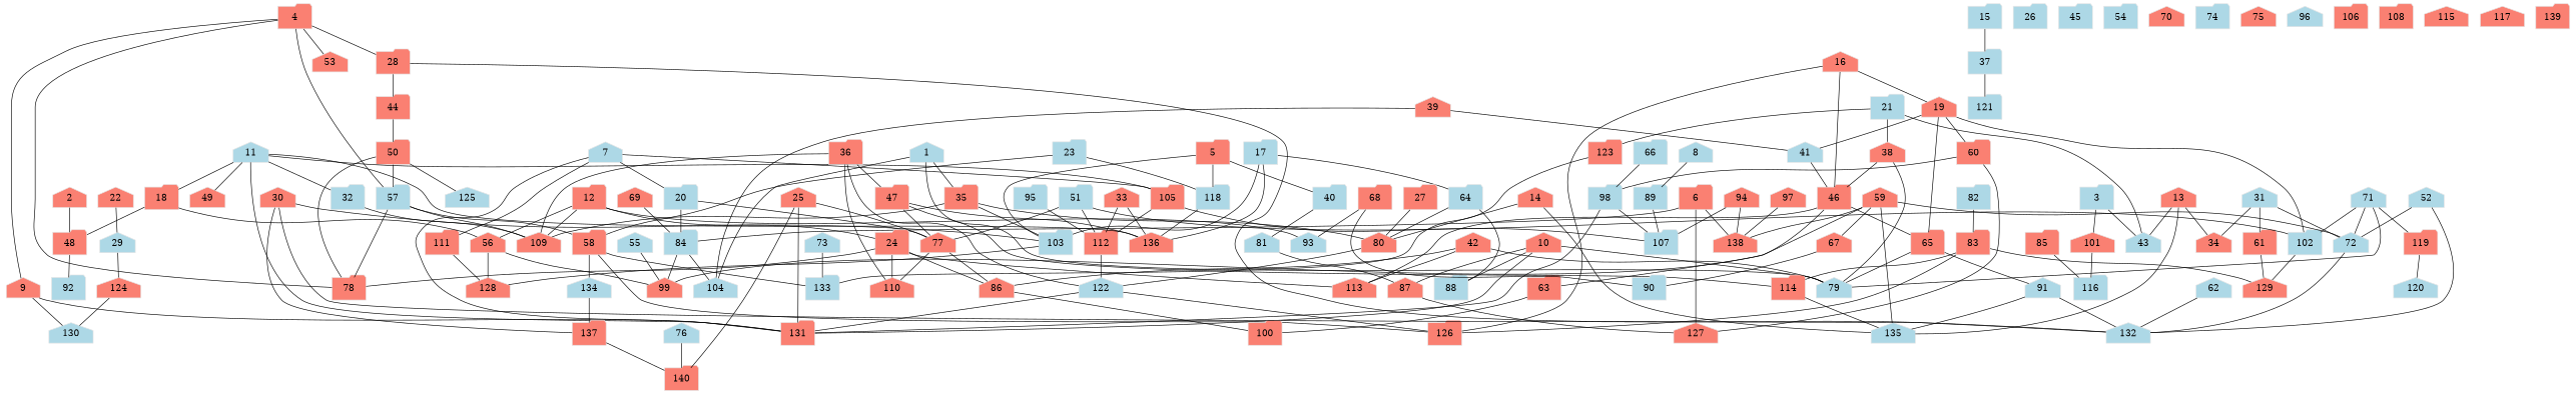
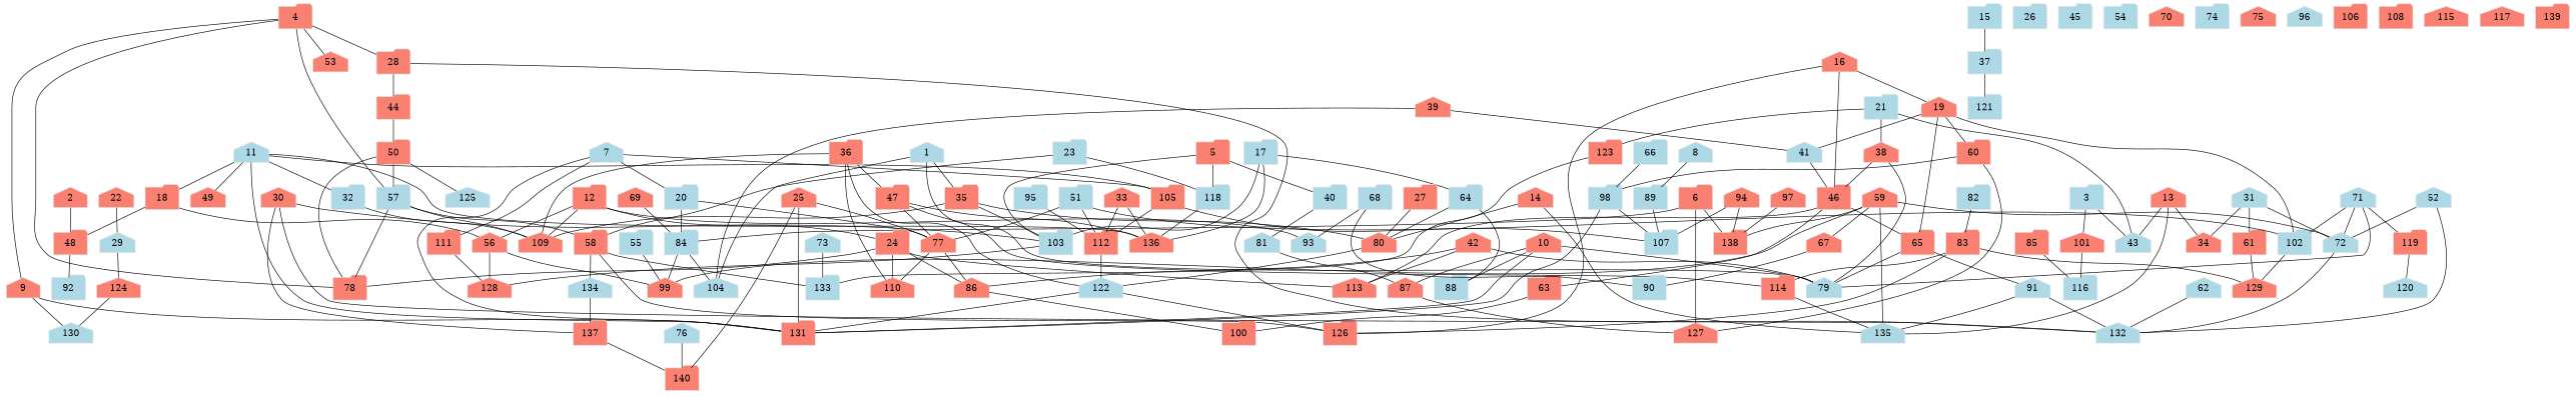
  graph {
    node [color=gray90 fillcolor=salmon shape=folder style=filled]
    1 [fillcolor=lightblue shape=house]
    35
    79 [fillcolor=lightblue shape=house]
    104 [fillcolor=lightblue shape=house]
    103 [fillcolor=lightblue]
    109 [shape=house]
    80 [shape=house]
    2 [shape=house]
    48
    92 [fillcolor=lightblue]
    3 [fillcolor=lightblue]
    43 [fillcolor=lightblue shape=house]
    101 [shape=house]
    116 [fillcolor=lightblue]
    9 [shape=house]
    4
    28
    53 [shape=house]
    57 [fillcolor=lightblue]
    78
    131
    130 [fillcolor=lightblue shape=house]
    44
    132 [fillcolor=lightblue shape=house]
    58
    40 [fillcolor=lightblue]
    5
    118 [fillcolor=lightblue]
    81 [fillcolor=lightblue shape=house]
    128 [shape=house]
    136 [shape=house]
    84 [fillcolor=lightblue]
    6
    127 [shape=house]
-   138 [shape=house]
+   138
    99 [shape=house]
    7 [fillcolor=lightblue shape=house]
    20 [fillcolor=lightblue]
    105
    111
    77 [shape=house]
    112
    107 [fillcolor=lightblue]
    8 [fillcolor=lightblue shape=house]
    89 [fillcolor=lightblue]
    10 [shape=house]
    87 [shape=house]
    88 [fillcolor=lightblue]
    11 [fillcolor=lightblue shape=house]
    18
    32 [fillcolor=lightblue]
    49 [shape=house]
    56 [shape=house]
    12
    24
    93 [fillcolor=lightblue shape=house]
    86 [shape=house]
    110 [shape=house]
    113 [shape=house]
    13 [shape=house]
    34 [shape=house]
    135 [fillcolor=lightblue shape=house]
    14 [shape=house]
    122 [fillcolor=lightblue shape=house]
    15 [fillcolor=lightblue]
    37 [fillcolor=lightblue]
    121 [fillcolor=lightblue]
    16 [shape=house]
    19 [shape=house]
    46
    126
    41 [fillcolor=lightblue shape=house]
    60
    65
    102 [fillcolor=lightblue]
    63
    17 [fillcolor=lightblue]
    64 [fillcolor=lightblue]
    98 [fillcolor=lightblue]
    91 [fillcolor=lightblue shape=house]
    129 [shape=house]
    21 [fillcolor=lightblue]
    38 [shape=house]
    123
    133 [fillcolor=lightblue]
    22 [shape=house]
    29 [fillcolor=lightblue shape=house]
    124 [shape=house]
    23 [fillcolor=lightblue]
    134 [fillcolor=lightblue shape=house]
    100
    25 [shape=house]
    140
    26 [fillcolor=lightblue]
    27
    50
    30 [shape=house]
    137
    31 [fillcolor=lightblue shape=house]
    61
    72 [fillcolor=lightblue shape=house]
    33 [shape=house]
    36
    47
    114
    39 [shape=house]
    42 [shape=house]
    125 [fillcolor=lightblue shape=house]
    45 [fillcolor=lightblue]
    51 [fillcolor=lightblue]
    52 [fillcolor=lightblue shape=house]
    54 [fillcolor=lightblue]
-   55 [fillcolor=lightblue shape=house]
+   55 [fillcolor=lightblue]
    59 [shape=house]
    67 [shape=house]
    90 [fillcolor=lightblue]
    62 [fillcolor=lightblue shape=house]
    66 [fillcolor=lightblue]
-   68
+   68 [fillcolor=lightblue]
    69 [shape=house]
    70 [shape=house]
    71 [fillcolor=lightblue shape=house]
    119
    120 [fillcolor=lightblue shape=house]
    73 [fillcolor=lightblue shape=house]
    74 [fillcolor=lightblue]
    75 [shape=house]
    76 [fillcolor=lightblue shape=house]
    82 [fillcolor=lightblue]
    83
    85
    94 [shape=house]
    95 [fillcolor=lightblue]
    96 [fillcolor=lightblue shape=house]
    97 [shape=house]
    106
    108
    115 [shape=house]
    117 [shape=house]
    139
    1 -- 35
    1 -- 79
    1 -- 104
    35 -- 103
    35 -- 109
    35 -- 80
    103 -- 128
    80 -- 122
    2 -- 48
    48 -- 92
    3 -- 43
    3 -- 101
    101 -- 116
    9 -- 131
    9 -- 130
    4 -- 9
    4 -- 28
    4 -- 53
    4 -- 57
    4 -- 78
    28 -- 44
    28 -- 132
    57 -- 109
    57 -- 78
    57 -- 58
    44 -- 50
    58 -- 126
    58 -- 133
    58 -- 134
    40 -- 81
    5 -- 103
    5 -- 40
    5 -- 118
    118 -- 136
    81 -- 87
    84 -- 104
    84 -- 99
    6 -- 84
    6 -- 127
    6 -- 138
    7 -- 131
    7 -- 20
    7 -- 105
    7 -- 111
    20 -- 84
    20 -- 77
    105 -- 112
    105 -- 107
    111 -- 128
    77 -- 86
    77 -- 110
    112 -- 122
    8 -- 89
    89 -- 107
    10 -- 79
    10 -- 131
    10 -- 87
    10 -- 88
    87 -- 127
    11 -- 131
    11 -- 136
    11 -- 105
    11 -- 18
    11 -- 32
    11 -- 49
    18 -- 48
    18 -- 56
    32 -- 109
    56 -- 128
    56 -- 99
    12 -- 109
    12 -- 56
    12 -- 24
    12 -- 93
    24 -- 78
    24 -- 86
    24 -- 110
    24 -- 113
    86 -- 100
    13 -- 43
    13 -- 34
    13 -- 135
    14 -- 80
    14 -- 135
    122 -- 131
    122 -- 126
    15 -- 37
    37 -- 121
    16 -- 19
    16 -- 46
    16 -- 126
    19 -- 41
    19 -- 60
    19 -- 65
    19 -- 102
    46 -- 113
    46 -- 65
    46 -- 63
    41 -- 46
    60 -- 127
    60 -- 98
    65 -- 79
    65 -- 91
    102 -- 129
    63 -- 100
    17 -- 103
    17 -- 136
    17 -- 64
    64 -- 80
    64 -- 88
    98 -- 131
    98 -- 107
    91 -- 132
    91 -- 135
    21 -- 43
    21 -- 38
    21 -- 123
    38 -- 79
    38 -- 46
    123 -- 133
    22 -- 29
    29 -- 124
    124 -- 130
    23 -- 58
    23 -- 118
    134 -- 137
    25 -- 131
    25 -- 77
    25 -- 140
    27 -- 80
    50 -- 57
    50 -- 78
    50 -- 125
    30 -- 103
    30 -- 132
    30 -- 137
    137 -- 140
    31 -- 34
    31 -- 61
    31 -- 72
    61 -- 129
    72 -- 132
    33 -- 136
    33 -- 112
    36 -- 109
    36 -- 110
    36 -- 122
    36 -- 47
    47 -- 136
    47 -- 77
    47 -- 114
    114 -- 135
    39 -- 104
    39 -- 41
    42 -- 79
    42 -- 86
    42 -- 113
    51 -- 77
    51 -- 112
    51 -- 102
    52 -- 132
    52 -- 72
    55 -- 99
    59 -- 138
    59 -- 99
    59 -- 135
    59 -- 72
    59 -- 67
    67 -- 90
    62 -- 132
    66 -- 98
    68 -- 93
    68 -- 90
    69 -- 84
    71 -- 79
    71 -- 102
    71 -- 72
    71 -- 119
    119 -- 120
    73 -- 133
    76 -- 140
    82 -- 83
    83 -- 126
    83 -- 129
    83 -- 114
    85 -- 116
    94 -- 138
    94 -- 107
    95 -- 112
    97 -- 138
  }
